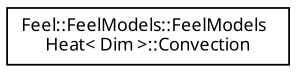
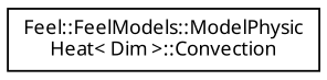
  digraph {
    rankdir=LR
    fontname="Noto Sans"
-   n1 [color=black fillcolor=white fontname="Noto Sans" fontsize=10 height=0.2 label="Feel::FeelModels::FeelModels\lHeat\< Dim \>::Convection" shape=record style=filled width=0.4]
+   n1 [color=black fillcolor=white fontname="Noto Sans" fontsize=10 height=0.2 label="Feel::FeelModels::ModelPhysic\lHeat\< Dim \>::Convection" shape=record style=filled width=0.4]
  }
